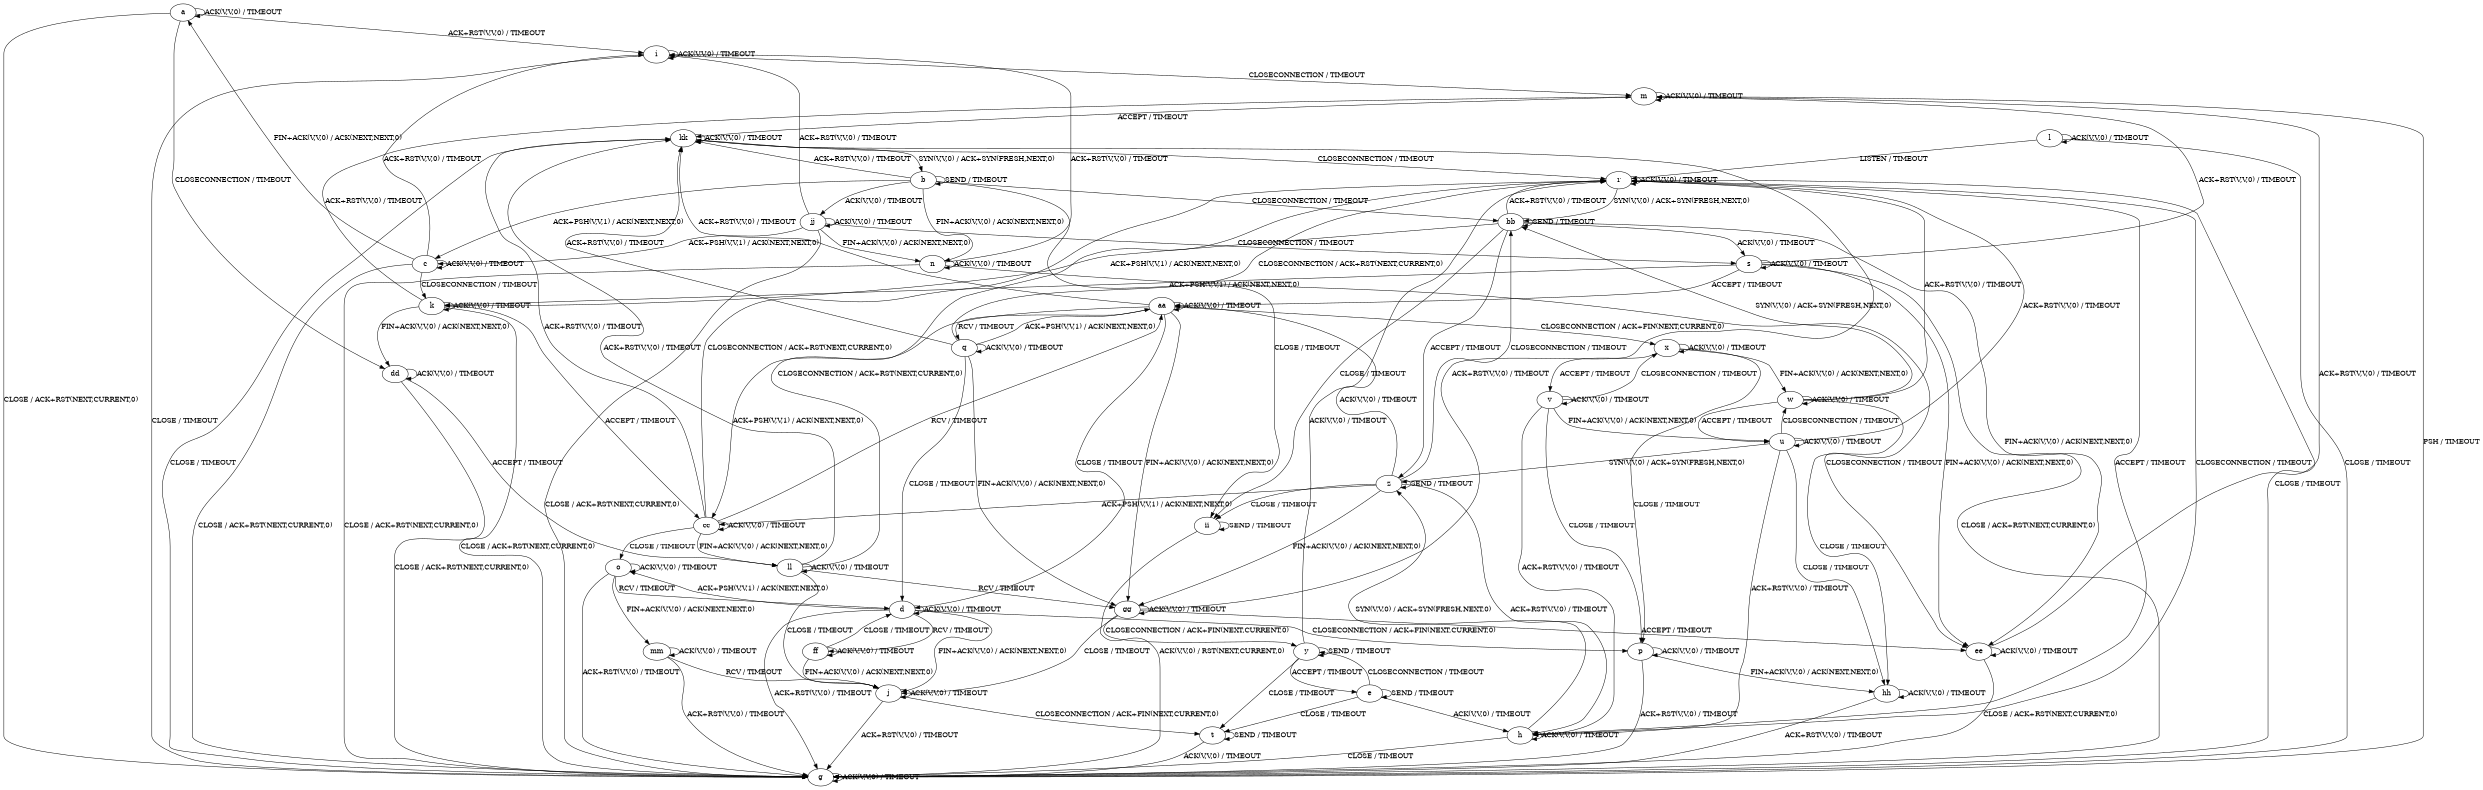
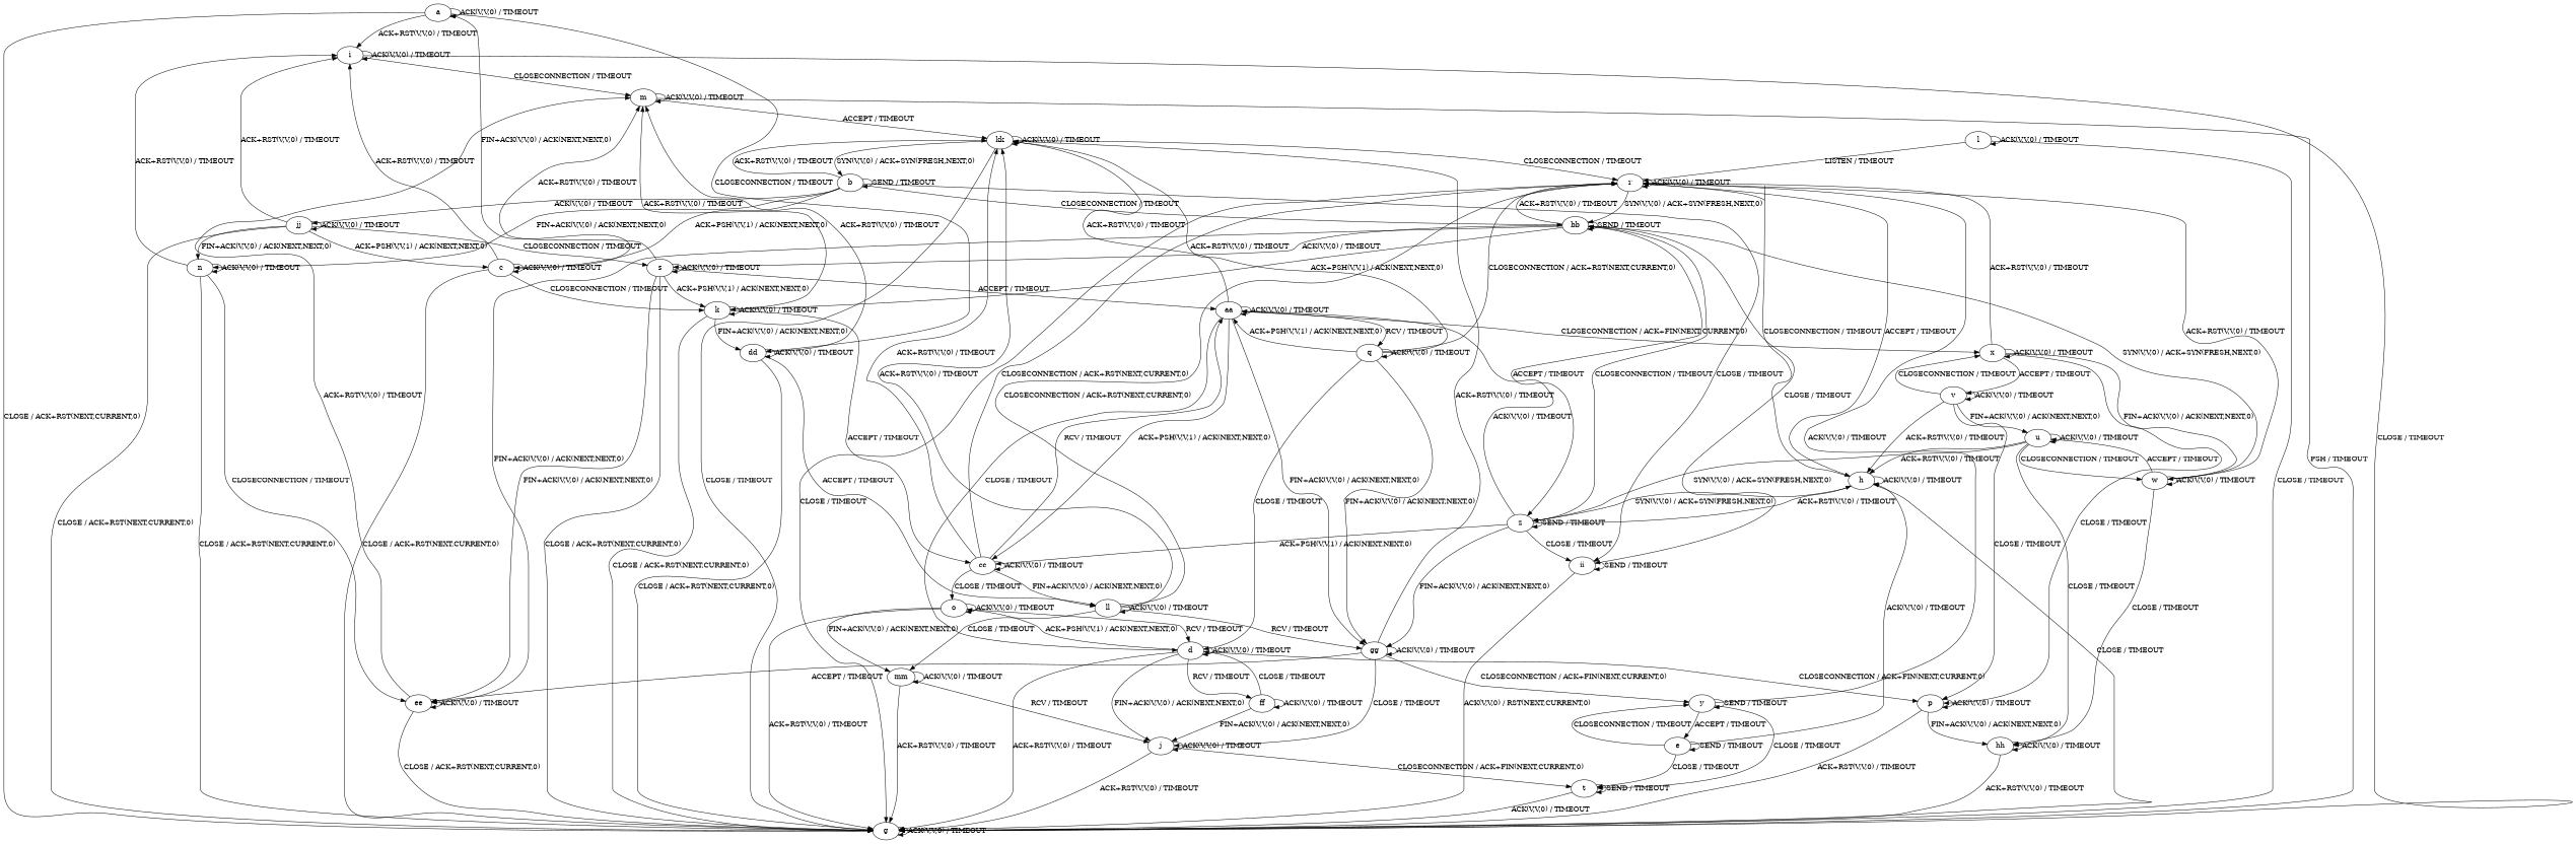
  digraph {
    "Incoming time"=0.7920150756835938
    "Outgoing time"=0.9563033580780029
    Output="{'States': 39, 'Transitions': 495, 'Filename': '../results/tcp/TCP_Windows8_Server-TCP_Windows8_Server-yices-2.dot'}"
    Reference="{'States': 39, 'Transitions': 495, 'Filename': '../subjects/tcp/TCP_Windows8_Server.dot'}"
    Solver=yices
    Updated="{'States': 39, 'Transitions': 495, 'Filename': '../subjects/tcp/TCP_Windows8_Server.dot'}"
    "f-measure"=1.0
    precision=1.0
    recall=1.0
    a
    g
    i
    dd
    m
    ll
    kk
    r
    mm
    gg
    b
    c
    n
    bb
    ii
    jj
    k
    ee
    z
    s
    cc
    h
    aa
    o
    d
    j
    p
    ff
    t
    hh
    e
    y
    l
    q
    x
    w
    v
    u
    a -> a [label="ACK(V,V,0) / TIMEOUT"]
    a -> g [label="CLOSE / ACK+RST(NEXT,CURRENT,0)"]
    a -> i [label="ACK+RST(V,V,0) / TIMEOUT"]
    a -> dd [label="CLOSECONNECTION / TIMEOUT"]
    g -> g [label="ACK(V,V,0) / TIMEOUT"]
    i -> g [label="CLOSE / TIMEOUT"]
    i -> i [label="ACK(V,V,0) / TIMEOUT"]
    i -> m [label="CLOSECONNECTION / TIMEOUT"]
    dd -> g [label="CLOSE / ACK+RST(NEXT,CURRENT,0)"]
    dd -> dd [label="ACK(V,V,0) / TIMEOUT"]
+   dd -> m [label="ACK+RST(V,V,0) / TIMEOUT"]
    dd -> ll [label="ACCEPT / TIMEOUT"]
    m -> g [label="PSH / TIMEOUT"]
    m -> m [label="ACK(V,V,0) / TIMEOUT"]
    m -> kk [label="ACCEPT / TIMEOUT"]
    ll -> ll [label="ACK(V,V,0) / TIMEOUT"]
    ll -> kk [label="ACK+RST(V,V,0) / TIMEOUT"]
    ll -> r [label="CLOSECONNECTION / ACK+RST(NEXT,CURRENT,0)"]
-   ll -> j [label="CLOSE / TIMEOUT"]
+   ll -> mm [label="CLOSE / TIMEOUT"]
    ll -> gg [label="RCV / TIMEOUT"]
    kk -> g [label="CLOSE / TIMEOUT"]
    kk -> kk [label="ACK(V,V,0) / TIMEOUT"]
    kk -> r [label="CLOSECONNECTION / TIMEOUT"]
    kk -> b [label="SYN(V,V,0) / ACK+SYN(FRESH,NEXT,0)"]
    r -> g [label="CLOSE / TIMEOUT"]
    r -> r [label="ACK(V,V,0) / TIMEOUT"]
    r -> bb [label="SYN(V,V,0) / ACK+SYN(FRESH,NEXT,0)"]
    r -> h [label="ACCEPT / TIMEOUT"]
    mm -> g [label="ACK+RST(V,V,0) / TIMEOUT"]
    mm -> mm [label="ACK(V,V,0) / TIMEOUT"]
    mm -> j [label="RCV / TIMEOUT"]
    gg -> kk [label="ACK+RST(V,V,0) / TIMEOUT"]
    gg -> gg [label="ACK(V,V,0) / TIMEOUT"]
    gg -> ee [label="ACCEPT / TIMEOUT"]
    gg -> j [label="CLOSE / TIMEOUT"]
    gg -> y [label="CLOSECONNECTION / ACK+FIN(NEXT,CURRENT,0)"]
    b -> kk [label="ACK+RST(V,V,0) / TIMEOUT"]
    b -> b [label="SEND / TIMEOUT"]
    b -> c [label="ACK+PSH(V,V,1) / ACK(NEXT,NEXT,0)"]
    b -> n [label="FIN+ACK(V,V,0) / ACK(NEXT,NEXT,0)"]
    b -> bb [label="CLOSECONNECTION / TIMEOUT"]
    b -> ii [label="CLOSE / TIMEOUT"]
    b -> jj [label="ACK(V,V,0) / TIMEOUT"]
    c -> a [label="FIN+ACK(V,V,0) / ACK(NEXT,NEXT,0)"]
    c -> g [label="CLOSE / ACK+RST(NEXT,CURRENT,0)"]
    c -> i [label="ACK+RST(V,V,0) / TIMEOUT"]
    c -> c [label="ACK(V,V,0) / TIMEOUT"]
    c -> k [label="CLOSECONNECTION / TIMEOUT"]
    n -> g [label="CLOSE / ACK+RST(NEXT,CURRENT,0)"]
    n -> i [label="ACK+RST(V,V,0) / TIMEOUT"]
    n -> n [label="ACK(V,V,0) / TIMEOUT"]
    n -> ee [label="CLOSECONNECTION / TIMEOUT"]
    bb -> r [label="ACK+RST(V,V,0) / TIMEOUT"]
    bb -> bb [label="SEND / TIMEOUT"]
    bb -> ii [label="CLOSE / TIMEOUT"]
    bb -> k [label="ACK+PSH(V,V,1) / ACK(NEXT,NEXT,0)"]
    bb -> ee [label="FIN+ACK(V,V,0) / ACK(NEXT,NEXT,0)"]
    bb -> z [label="ACCEPT / TIMEOUT"]
    bb -> s [label="ACK(V,V,0) / TIMEOUT"]
    ii -> g [label="ACK(V,V,0) / RST(NEXT,CURRENT,0)"]
    ii -> ii [label="SEND / TIMEOUT"]
    jj -> g [label="CLOSE / ACK+RST(NEXT,CURRENT,0)"]
    jj -> i [label="ACK+RST(V,V,0) / TIMEOUT"]
    jj -> c [label="ACK+PSH(V,V,1) / ACK(NEXT,NEXT,0)"]
    jj -> n [label="FIN+ACK(V,V,0) / ACK(NEXT,NEXT,0)"]
    jj -> jj [label="ACK(V,V,0) / TIMEOUT"]
    jj -> s [label="CLOSECONNECTION / TIMEOUT"]
    k -> g [label="CLOSE / ACK+RST(NEXT,CURRENT,0)"]
    k -> dd [label="FIN+ACK(V,V,0) / ACK(NEXT,NEXT,0)"]
    k -> m [label="ACK+RST(V,V,0) / TIMEOUT"]
    k -> k [label="ACK(V,V,0) / TIMEOUT"]
    k -> cc [label="ACCEPT / TIMEOUT"]
    ee -> g [label="CLOSE / ACK+RST(NEXT,CURRENT,0)"]
    ee -> m [label="ACK+RST(V,V,0) / TIMEOUT"]
    ee -> ee [label="ACK(V,V,0) / TIMEOUT"]
    z -> gg [label="FIN+ACK(V,V,0) / ACK(NEXT,NEXT,0)"]
    z -> bb [label="CLOSECONNECTION / TIMEOUT"]
    z -> ii [label="CLOSE / TIMEOUT"]
    z -> z [label="SEND / TIMEOUT"]
    z -> cc [label="ACK+PSH(V,V,1) / ACK(NEXT,NEXT,0)"]
    z -> h [label="ACK+RST(V,V,0) / TIMEOUT"]
    z -> aa [label="ACK(V,V,0) / TIMEOUT"]
    s -> g [label="CLOSE / ACK+RST(NEXT,CURRENT,0)"]
    s -> m [label="ACK+RST(V,V,0) / TIMEOUT"]
    s -> k [label="ACK+PSH(V,V,1) / ACK(NEXT,NEXT,0)"]
    s -> ee [label="FIN+ACK(V,V,0) / ACK(NEXT,NEXT,0)"]
    s -> s [label="ACK(V,V,0) / TIMEOUT"]
    s -> aa [label="ACCEPT / TIMEOUT"]
    cc -> ll [label="FIN+ACK(V,V,0) / ACK(NEXT,NEXT,0)"]
    cc -> kk [label="ACK+RST(V,V,0) / TIMEOUT"]
    cc -> r [label="CLOSECONNECTION / ACK+RST(NEXT,CURRENT,0)"]
    cc -> cc [label="ACK(V,V,0) / TIMEOUT"]
    cc -> aa [label="RCV / TIMEOUT"]
    cc -> o [label="CLOSE / TIMEOUT"]
    h -> g [label="CLOSE / TIMEOUT"]
    h -> r [label="CLOSECONNECTION / TIMEOUT"]
    h -> z [label="SYN(V,V,0) / ACK+SYN(FRESH,NEXT,0)"]
    h -> h [label="ACK(V,V,0) / TIMEOUT"]
    aa -> kk [label="ACK+RST(V,V,0) / TIMEOUT"]
    aa -> gg [label="FIN+ACK(V,V,0) / ACK(NEXT,NEXT,0)"]
    aa -> cc [label="ACK+PSH(V,V,1) / ACK(NEXT,NEXT,0)"]
    aa -> aa [label="ACK(V,V,0) / TIMEOUT"]
    aa -> d [label="CLOSE / TIMEOUT"]
    aa -> q [label="RCV / TIMEOUT"]
    aa -> x [label="CLOSECONNECTION / ACK+FIN(NEXT,CURRENT,0)"]
    o -> g [label="ACK+RST(V,V,0) / TIMEOUT"]
    o -> mm [label="FIN+ACK(V,V,0) / ACK(NEXT,NEXT,0)"]
    o -> o [label="ACK(V,V,0) / TIMEOUT"]
    o -> d [label="RCV / TIMEOUT"]
    d -> g [label="ACK+RST(V,V,0) / TIMEOUT"]
    d -> o [label="ACK+PSH(V,V,1) / ACK(NEXT,NEXT,0)"]
    d -> d [label="ACK(V,V,0) / TIMEOUT"]
    d -> j [label="FIN+ACK(V,V,0) / ACK(NEXT,NEXT,0)"]
    d -> p [label="CLOSECONNECTION / ACK+FIN(NEXT,CURRENT,0)"]
    d -> ff [label="RCV / TIMEOUT"]
    j -> g [label="ACK+RST(V,V,0) / TIMEOUT"]
    j -> j [label="ACK(V,V,0) / TIMEOUT"]
    j -> t [label="CLOSECONNECTION / ACK+FIN(NEXT,CURRENT,0)"]
    p -> g [label="ACK+RST(V,V,0) / TIMEOUT"]
    p -> p [label="ACK(V,V,0) / TIMEOUT"]
    p -> hh [label="FIN+ACK(V,V,0) / ACK(NEXT,NEXT,0)"]
    ff -> d [label="CLOSE / TIMEOUT"]
    ff -> j [label="FIN+ACK(V,V,0) / ACK(NEXT,NEXT,0)"]
    ff -> ff [label="ACK(V,V,0) / TIMEOUT"]
    t -> g [label="ACK(V,V,0) / TIMEOUT"]
    t -> t [label="SEND / TIMEOUT"]
    hh -> g [label="ACK+RST(V,V,0) / TIMEOUT"]
    hh -> hh [label="ACK(V,V,0) / TIMEOUT"]
    e -> h [label="ACK(V,V,0) / TIMEOUT"]
    e -> t [label="CLOSE / TIMEOUT"]
    e -> e [label="SEND / TIMEOUT"]
    e -> y [label="CLOSECONNECTION / TIMEOUT"]
    y -> r [label="ACK(V,V,0) / TIMEOUT"]
    y -> t [label="CLOSE / TIMEOUT"]
    y -> e [label="ACCEPT / TIMEOUT"]
    y -> y [label="SEND / TIMEOUT"]
    l -> g [label="CLOSE / TIMEOUT"]
    l -> r [label="LISTEN / TIMEOUT"]
    l -> l [label="ACK(V,V,0) / TIMEOUT"]
    q -> kk [label="ACK+RST(V,V,0) / TIMEOUT"]
    q -> r [label="CLOSECONNECTION / ACK+RST(NEXT,CURRENT,0)"]
    q -> gg [label="FIN+ACK(V,V,0) / ACK(NEXT,NEXT,0)"]
    q -> aa [label="ACK+PSH(V,V,1) / ACK(NEXT,NEXT,0)"]
    q -> d [label="CLOSE / TIMEOUT"]
    q -> q [label="ACK(V,V,0) / TIMEOUT"]
-   u -> r [label="ACK+RST(V,V,0) / TIMEOUT"]
+   x -> r [label="ACK+RST(V,V,0) / TIMEOUT"]
    x -> p [label="CLOSE / TIMEOUT"]
    x -> x [label="ACK(V,V,0) / TIMEOUT"]
    x -> w [label="FIN+ACK(V,V,0) / ACK(NEXT,NEXT,0)"]
    x -> v [label="ACCEPT / TIMEOUT"]
    w -> r [label="ACK+RST(V,V,0) / TIMEOUT"]
    w -> bb [label="SYN(V,V,0) / ACK+SYN(FRESH,NEXT,0)"]
    w -> hh [label="CLOSE / TIMEOUT"]
    w -> w [label="ACK(V,V,0) / TIMEOUT"]
    w -> u [label="ACCEPT / TIMEOUT"]
    v -> h [label="ACK+RST(V,V,0) / TIMEOUT"]
    v -> p [label="CLOSE / TIMEOUT"]
    v -> x [label="CLOSECONNECTION / TIMEOUT"]
    v -> v [label="ACK(V,V,0) / TIMEOUT"]
    v -> u [label="FIN+ACK(V,V,0) / ACK(NEXT,NEXT,0)"]
    u -> z [label="SYN(V,V,0) / ACK+SYN(FRESH,NEXT,0)"]
    u -> h [label="ACK+RST(V,V,0) / TIMEOUT"]
    u -> hh [label="CLOSE / TIMEOUT"]
    u -> w [label="CLOSECONNECTION / TIMEOUT"]
    u -> u [label="ACK(V,V,0) / TIMEOUT"]
  }
